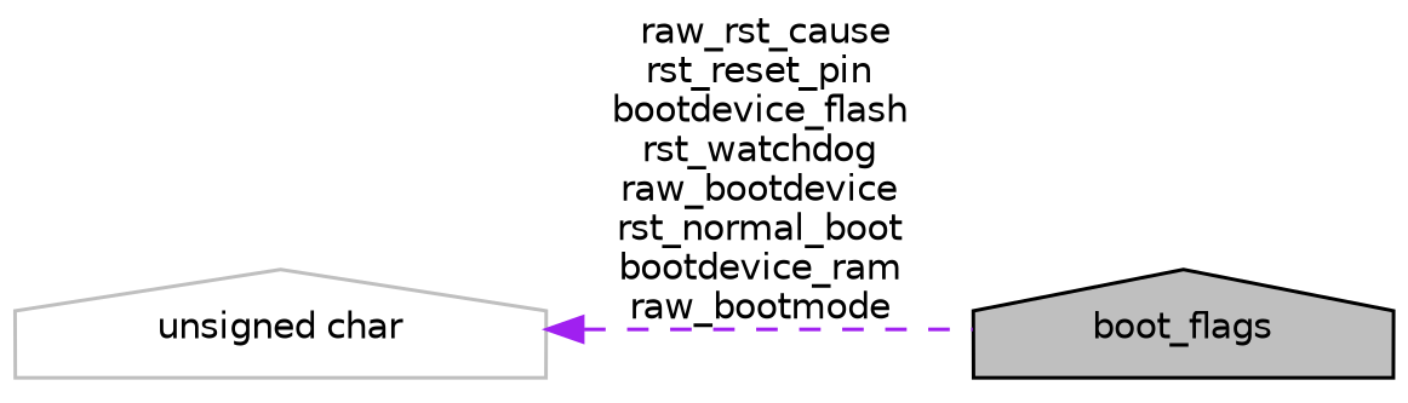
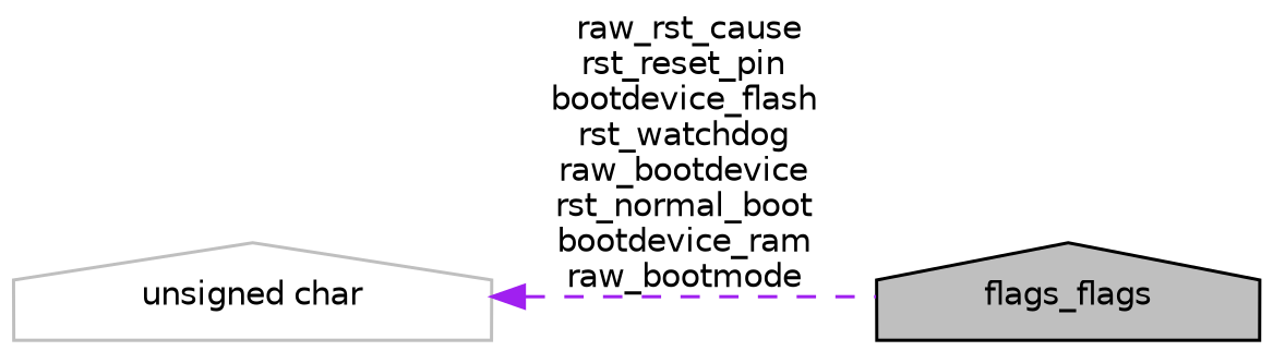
  digraph {
    rankdir=LR
    node [fontname=Helvetica fontsize=10 shape=house style=filled]
-   n1 [color=black fillcolor=grey75 fontcolor=black height=0.2 label=boot_flags width=0.4]
+   n1 [color=black fillcolor=grey75 fontcolor=black height=0.2 label=flags_flags width=0.4]
    n2 [color=grey75 fillcolor=white height=0.2 label="unsigned char" width=0.4]
    n2 -> n1 [color=purple dir=back fontname=Helvetica fontsize=10 label=" raw_rst_cause\nrst_reset_pin\nbootdevice_flash\nrst_watchdog\nraw_bootdevice\nrst_normal_boot\nbootdevice_ram\nraw_bootmode" labelfontname=Helvetica labelfontsize=10 style=dashed]
  }
